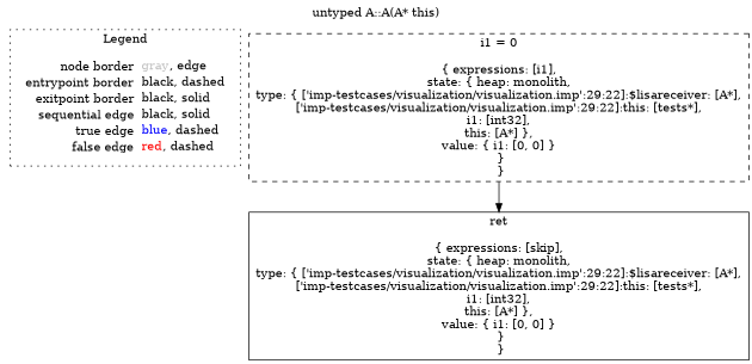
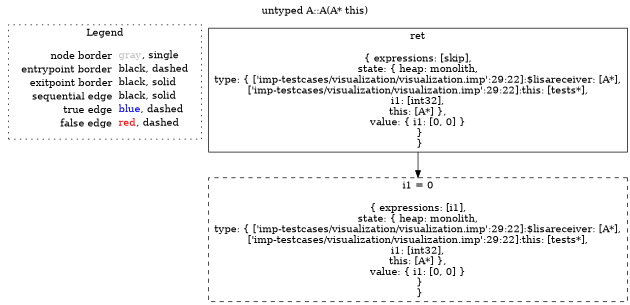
  digraph {
    label="untyped A::A(A* this)"
    labelloc=t
    node [shape=rect color=black]
-   n1 [label=<<table border="0" cellpadding="2" cellspacing="0" cellborder="0"><tr><td align="right">node border&nbsp;</td><td align="left"><font color="gray">gray</font>, edge</td></tr><tr><td align="right">entrypoint border&nbsp;</td><td align="left"><font color="black">black</font>, dashed</td></tr><tr><td align="right">exitpoint border&nbsp;</td><td align="left"><font color="black">black</font>, solid</td></tr><tr><td align="right">sequential edge&nbsp;</td><td align="left"><font color="black">black</font>, solid</td></tr><tr><td align="right">true edge&nbsp;</td><td align="left"><font color="blue">blue</font>, dashed</td></tr><tr><td align="right">false edge&nbsp;</td><td align="left"><font color="red">red</font>, dashed</td></tr></table>> shape=none color=""]
+   n1 [label=<<table border="0" cellpadding="2" cellspacing="0" cellborder="0"><tr><td align="right">node border&nbsp;</td><td align="left"><font color="gray">gray</font>, single</td></tr><tr><td align="right">entrypoint border&nbsp;</td><td align="left"><font color="black">black</font>, dashed</td></tr><tr><td align="right">exitpoint border&nbsp;</td><td align="left"><font color="black">black</font>, solid</td></tr><tr><td align="right">sequential edge&nbsp;</td><td align="left"><font color="black">black</font>, solid</td></tr><tr><td align="right">true edge&nbsp;</td><td align="left"><font color="blue">blue</font>, dashed</td></tr><tr><td align="right">false edge&nbsp;</td><td align="left"><font color="red">red</font>, dashed</td></tr></table>> shape=none color=""]
    n2 [label=<i1 = 0<br/><br/>{ expressions: [i1],<br/>state: { heap: monolith,<br/>type: { ['imp-testcases/visualization/visualization.imp':29:22]:$lisareceiver: [A*],<br/>['imp-testcases/visualization/visualization.imp':29:22]:this: [tests*],<br/>i1: [int32],<br/>this: [A*] },<br/>value: { i1: [0, 0] }<br/> }<br/> }<br/>> style=dashed]
    n3 [label=<ret<br/><br/>{ expressions: [skip],<br/>state: { heap: monolith,<br/>type: { ['imp-testcases/visualization/visualization.imp':29:22]:$lisareceiver: [A*],<br/>['imp-testcases/visualization/visualization.imp':29:22]:this: [tests*],<br/>i1: [int32],<br/>this: [A*] },<br/>value: { i1: [0, 0] }<br/> }<br/> }<br/>>]
    subgraph cluster_1 {
      label=Legend
      style=dotted
      n1
    }
-   n2 -> n3 [color=black dir=forward]
+   n3 -> n2 [color=black dir=forward]
  }
